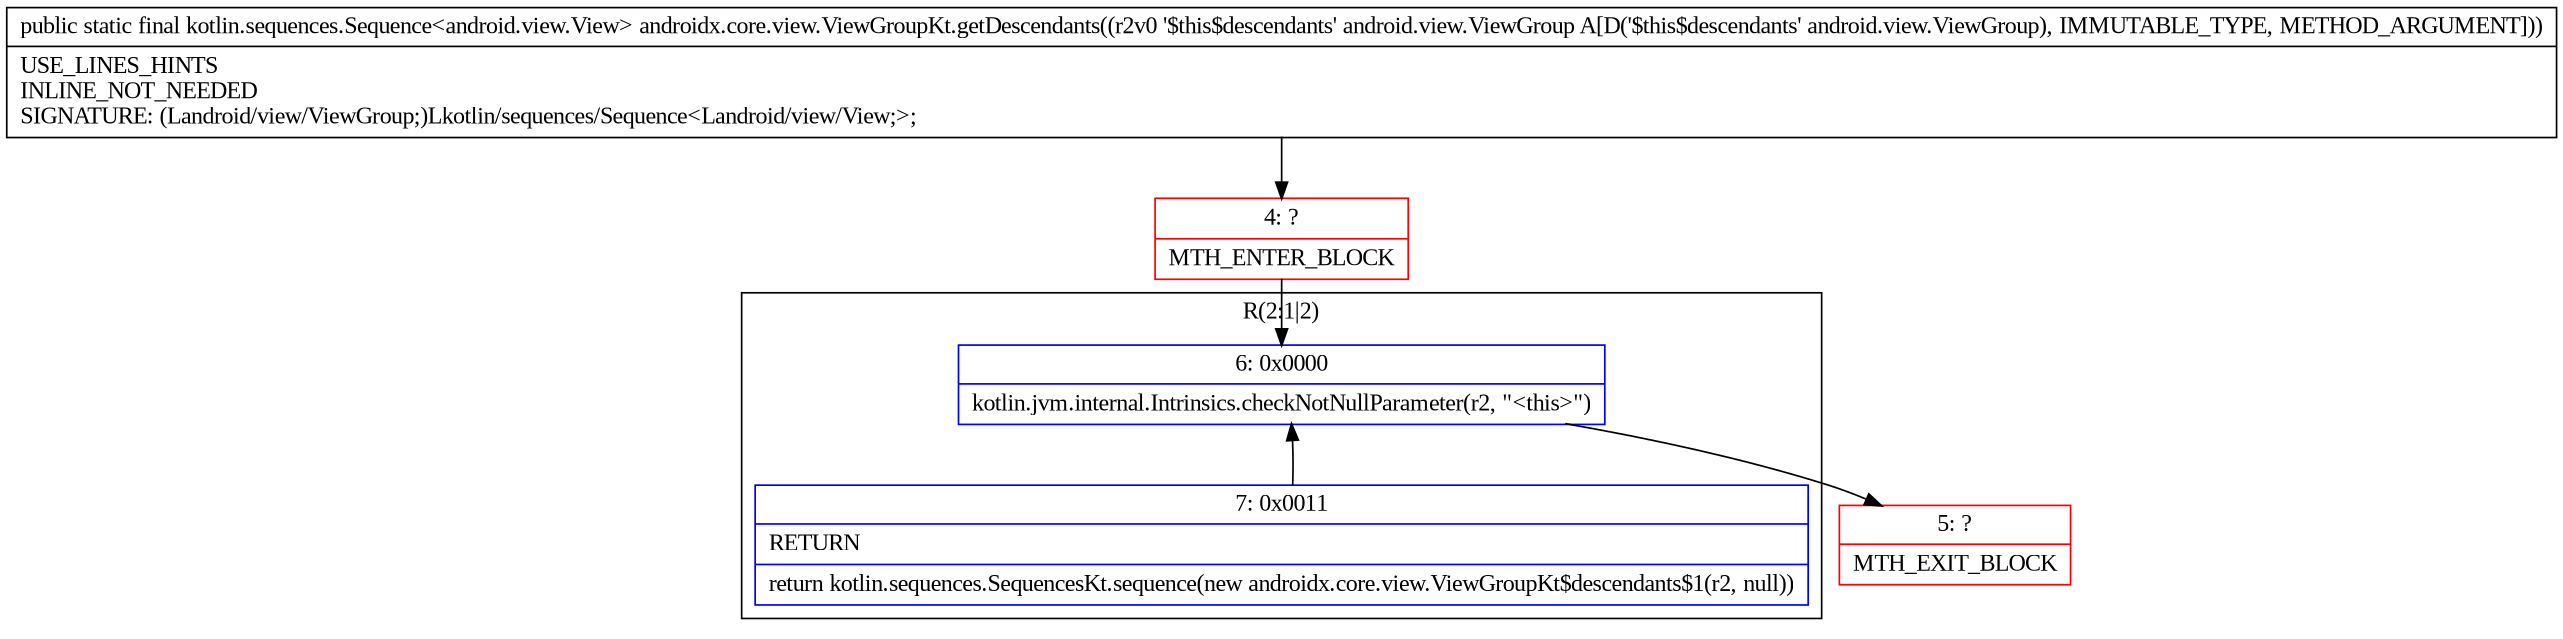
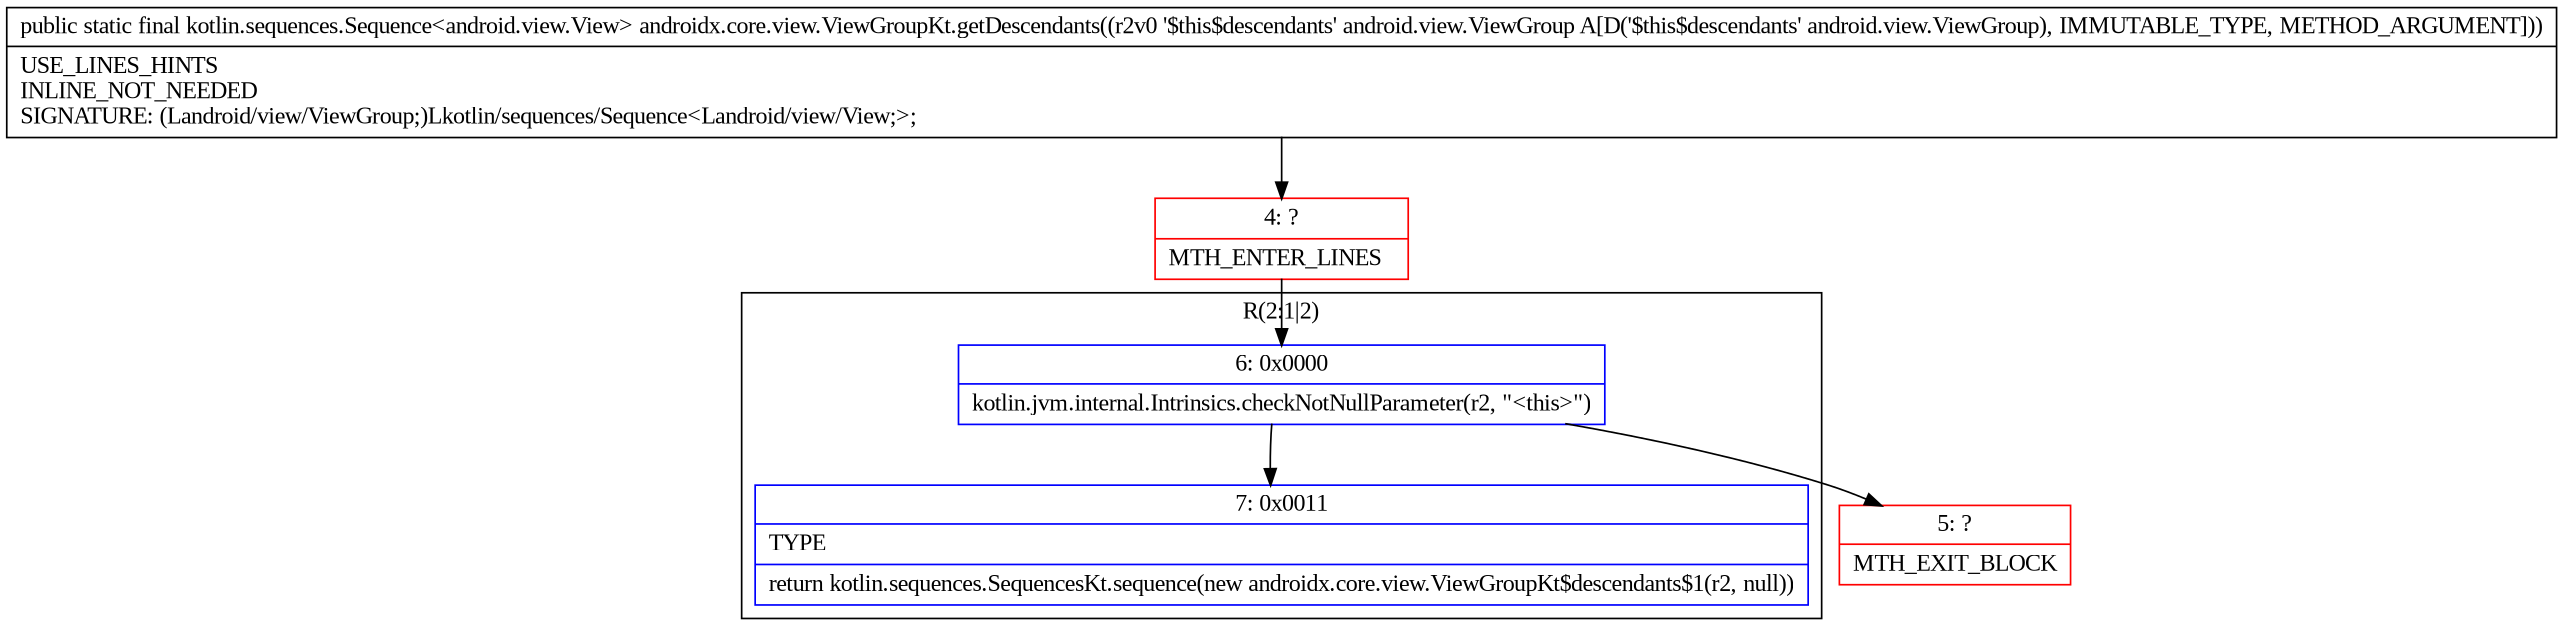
  digraph {
    fontname="Liberation Serif"
    node [color=blue fontname="Liberation Serif" shape=record]
    edge [fontname="Liberation Serif"]
    n1 [label="{6\:\ 0x0000|kotlin.jvm.internal.Intrinsics.checkNotNullParameter(r2, \"\<this\>\")\l}"]
-   n2 [label="{7\:\ 0x0011|RETURN\l|return kotlin.sequences.SequencesKt.sequence(new androidx.core.view.ViewGroupKt$descendants$1(r2, null))\l}"]
+   n2 [label="{7\:\ 0x0011|TYPE\l|return kotlin.sequences.SequencesKt.sequence(new androidx.core.view.ViewGroupKt$descendants$1(r2, null))\l}"]
    n3 [color=red label="{5\:\ ?|MTH_EXIT_BLOCK\l}"]
-   n4 [color=red label="{4\:\ ?|MTH_ENTER_BLOCK\l}"]
+   n4 [color=red label="{4\:\ ?|MTH_ENTER_LINES\l}"]
    n5 [label="{public static final kotlin.sequences.Sequence\<android.view.View\> androidx.core.view.ViewGroupKt.getDescendants((r2v0 '$this$descendants' android.view.ViewGroup A[D('$this$descendants' android.view.ViewGroup), IMMUTABLE_TYPE, METHOD_ARGUMENT]))  | USE_LINES_HINTS\lINLINE_NOT_NEEDED\lSIGNATURE: (Landroid\/view\/ViewGroup;)Lkotlin\/sequences\/Sequence\<Landroid\/view\/View;\>;\l}" color=""]
    subgraph cluster_1 {
      label="R(2:1|2)"
      n1
      n2
    }
-   n2 -> n1
+   n1 -> n2
    n1 -> n3
    n4 -> n1
    n5 -> n4
  }
